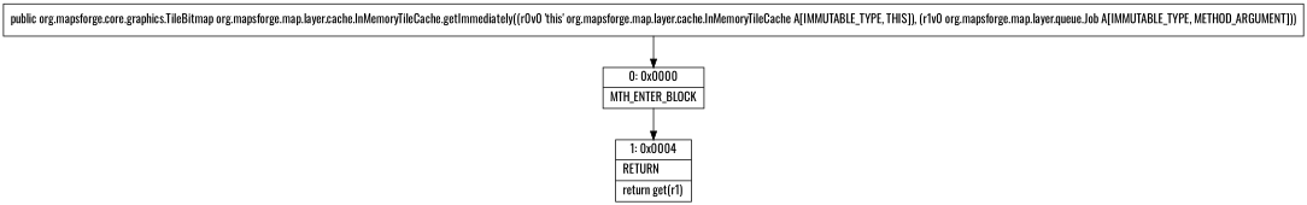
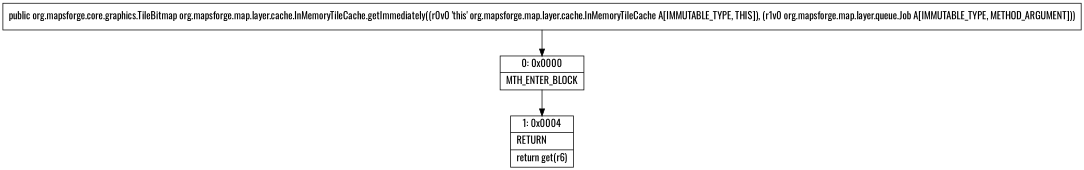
  digraph {
    fontname=Oswald
    node [shape=record fontname=Oswald]
    edge [fontname=Oswald]
    n1 [label="{0\:\ 0x0000|MTH_ENTER_BLOCK\l}"]
-   n2 [label="{1\:\ 0x0004|RETURN\l|return get(r1)\l}"]
+   n2 [label="{1\:\ 0x0004|RETURN\l|return get(r6)\l}"]
    n3 [label="{public org.mapsforge.core.graphics.TileBitmap org.mapsforge.map.layer.cache.InMemoryTileCache.getImmediately((r0v0 'this' org.mapsforge.map.layer.cache.InMemoryTileCache A[IMMUTABLE_TYPE, THIS]), (r1v0 org.mapsforge.map.layer.queue.Job A[IMMUTABLE_TYPE, METHOD_ARGUMENT])) }"]
    n1 -> n2
    n3 -> n1
  }
